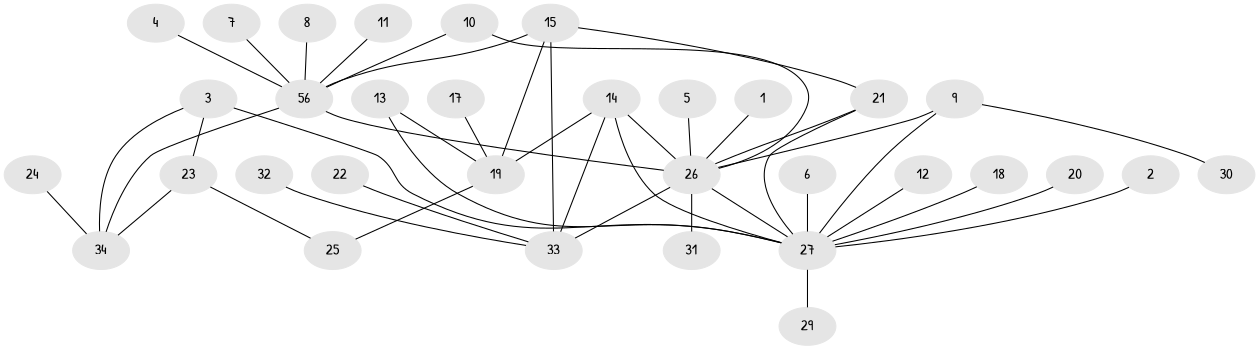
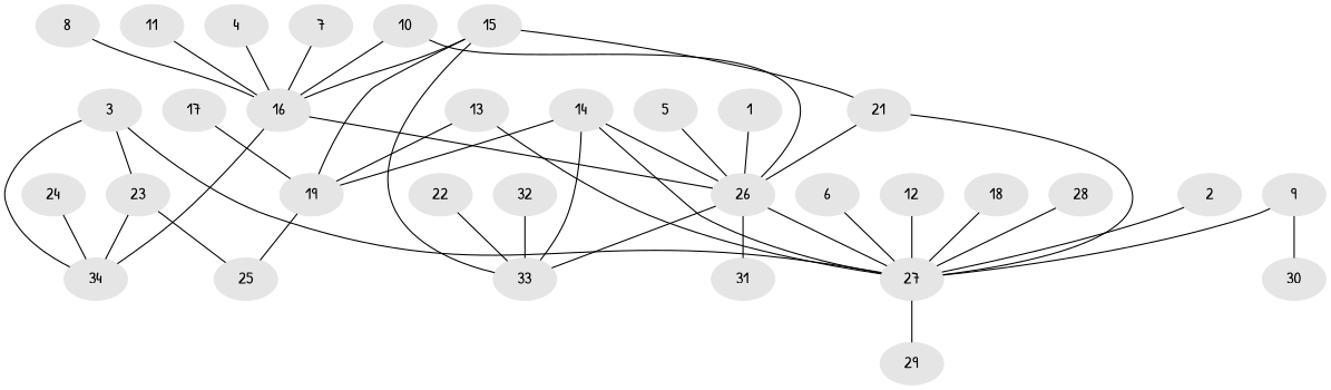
  graph {
    fontname="Patrick Hand"
    node [color=gray90 fontname="Patrick Hand" style=filled]
    edge [fontname="Patrick Hand" weight=1.0]
    1
    26
    27
    33
    31
    2
    29
    3
    23
    34
    25
    4
-   16 [label=56]
+   16
    5
    6
    7
    8
    9
    30
    10
    11
    12
    13
    19
    14
    15
    21
    17
    18
-   20
+   20 [label=28]
    24
    22
    32
    1 -- 26
    26 -- 27
    26 -- 33
    26 -- 31
    27 -- 29
    2 -- 27
    3 -- 27 [weight=2.0]
    3 -- 23
    3 -- 34
    23 -- 34
    23 -- 25
    4 -- 16
    16 -- 26
    16 -- 34
    5 -- 26
    6 -- 27
    7 -- 16
    8 -- 16
-   9 -- 26
    9 -- 27 [weight=3.0]
    9 -- 30
    10 -- 26
    10 -- 16
    11 -- 16
    12 -- 27
    13 -- 27
    13 -- 19
    19 -- 25
    14 -- 26
    14 -- 27 [weight=2.0]
    14 -- 33
    14 -- 19
    15 -- 33
    15 -- 16
    15 -- 19
    15 -- 21
    21 -- 26
    21 -- 27
    17 -- 19
    18 -- 27
    20 -- 27
    24 -- 34
    22 -- 33
    32 -- 33
  }
